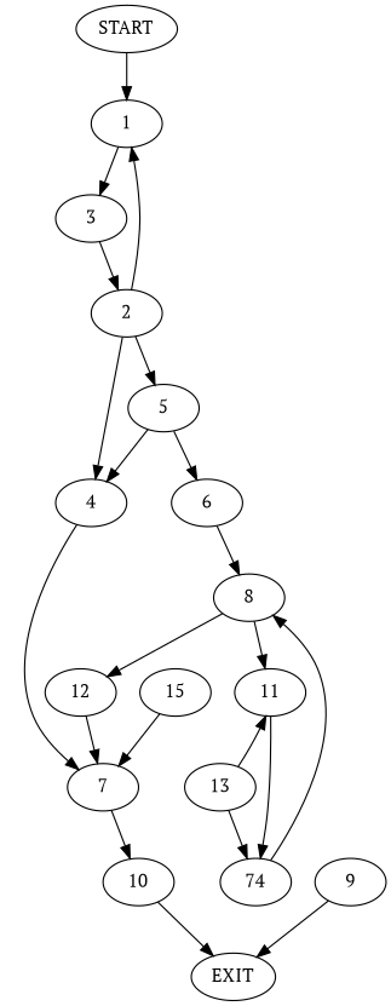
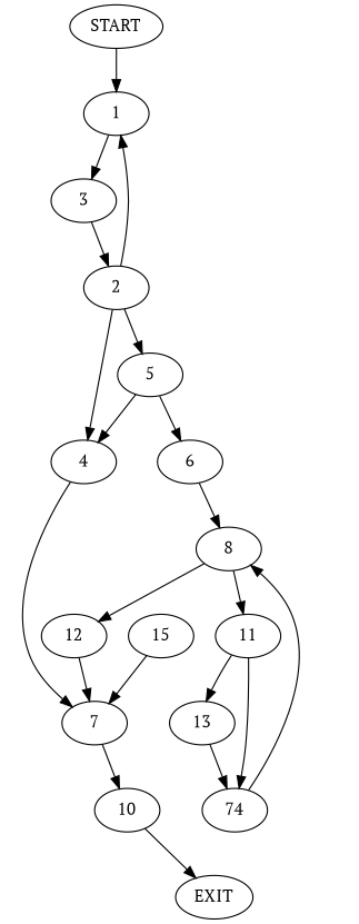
  digraph {
    fontname="PT Serif"
    node [fontname="PT Serif"]
    edge [fontname="PT Serif"]
    n1 [label=START]
    1
    3
    n4 [label=EXIT]
    2
    4
    5
    7
    6
    10
    8
    11
    12
-   9
    13
    n16 [label=74]
    15
    n1 -> 1
    1 -> 3
    3 -> 2
    2 -> 1
    2 -> 4
    2 -> 5
    4 -> 7
    5 -> 4
    5 -> 6
    7 -> 10
    6 -> 8
    10 -> n4
    8 -> 11
    8 -> 12
-   13 -> 11
+   11 -> 13
    11 -> n16
    12 -> 7
-   9 -> n4
    13 -> n16
    n16 -> 8
    15 -> 7
  }
